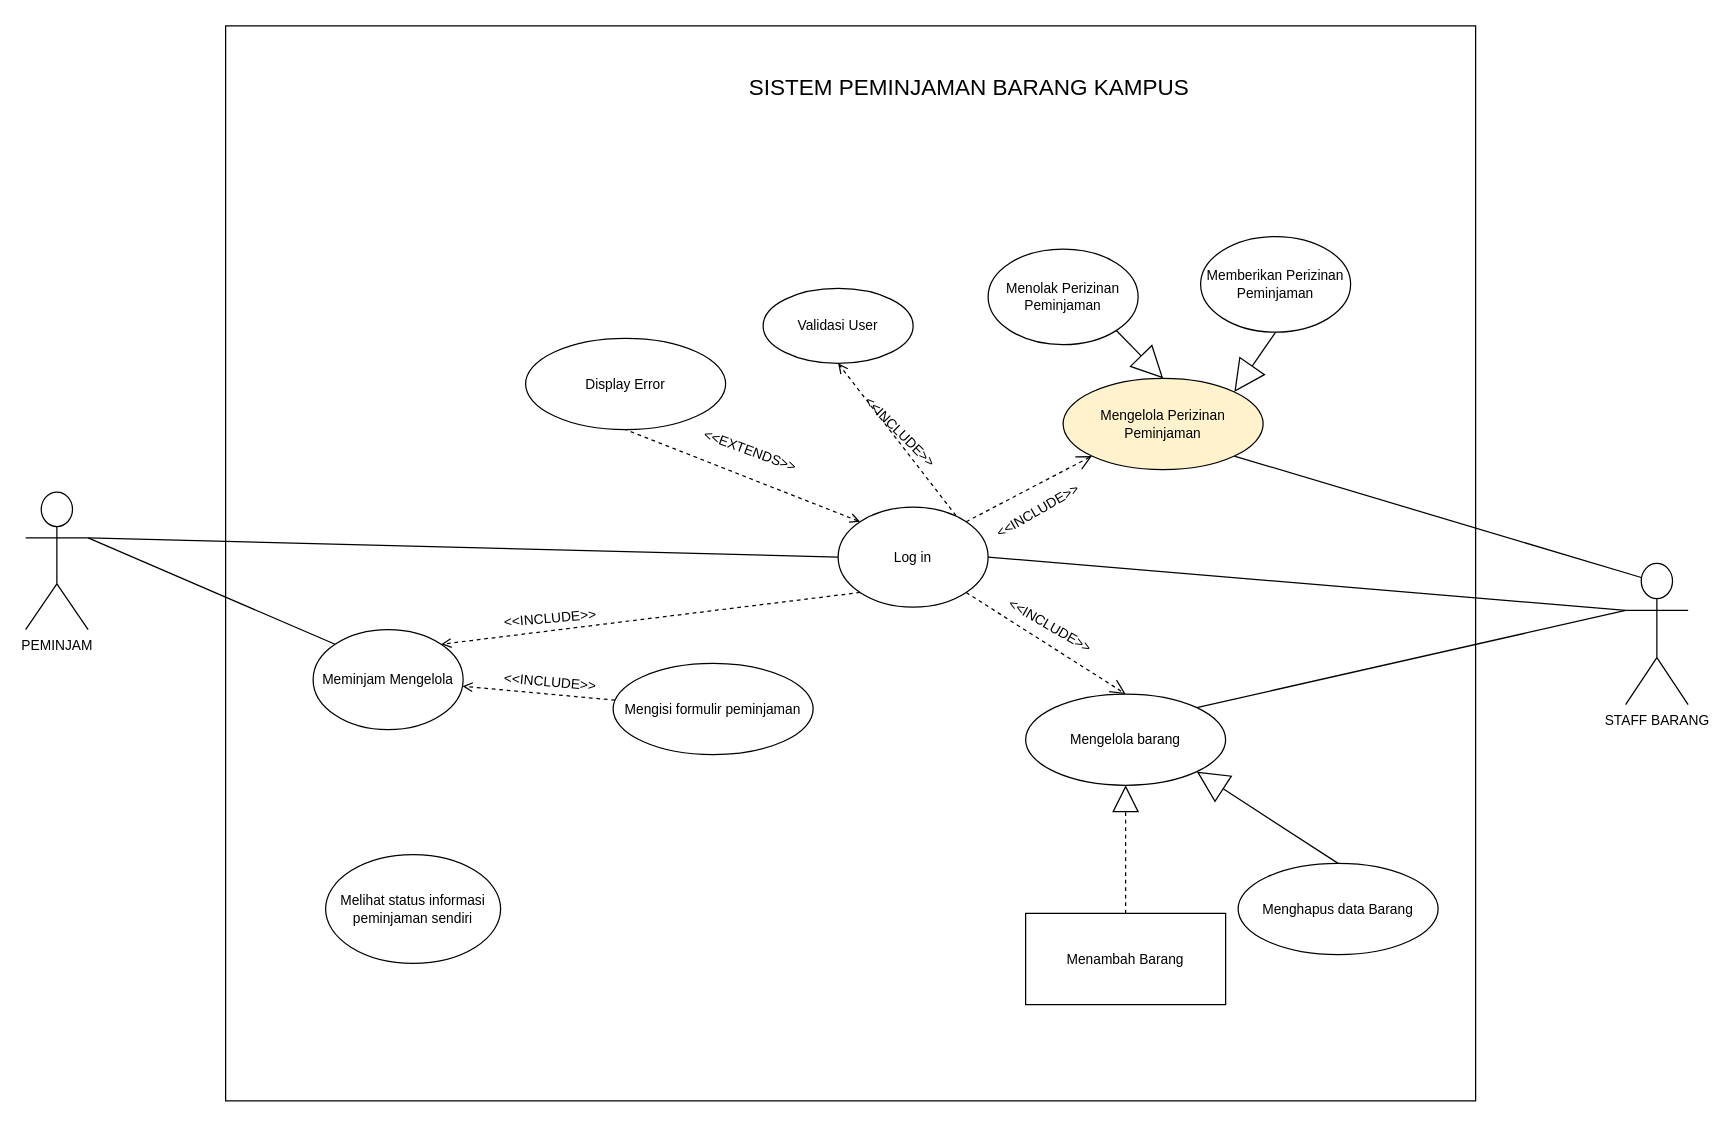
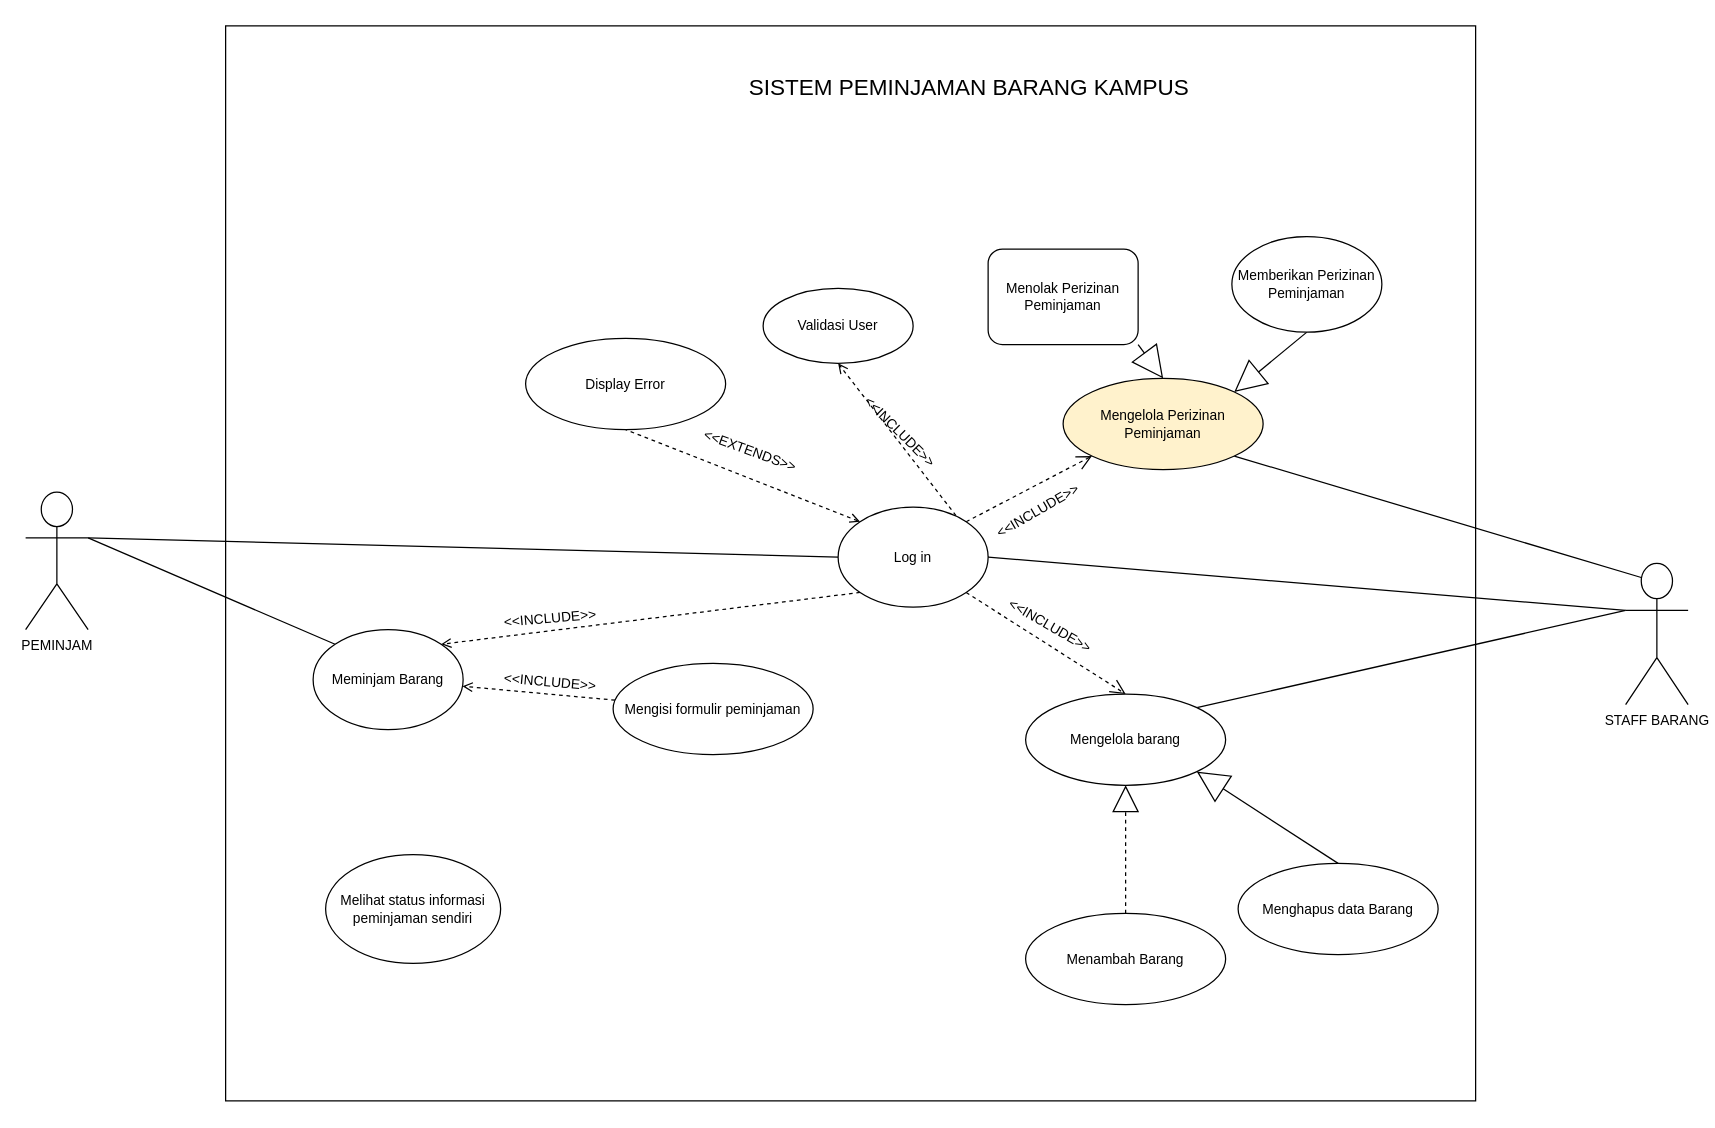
  <mxCell id="0" />
  <mxCell id="1" parent="0" />
  <mxCell id="2" value="" style="rounded=0;whiteSpace=wrap;html=1;fontSize=11;" parent="1" vertex="1"><mxGeometry x="180" y="20" width="1000" height="860" as="geometry" /></mxCell>
  <mxCell id="3" style="edgeStyle=none;rounded=0;orthogonalLoop=1;jettySize=auto;html=1;exitX=1;exitY=0.333;exitDx=0;exitDy=0;exitPerimeter=0;entryX=0;entryY=0.5;entryDx=0;entryDy=0;fontSize=11;endArrow=none;endFill=0;" parent="1" source="5" target="11" edge="1"><mxGeometry relative="1" as="geometry" /></mxCell>
  <mxCell id="4" style="edgeStyle=none;rounded=0;orthogonalLoop=1;jettySize=auto;html=1;exitX=1;exitY=0.333;exitDx=0;exitDy=0;exitPerimeter=0;entryX=0;entryY=0;entryDx=0;entryDy=0;fontSize=11;endArrow=none;endFill=0;" parent="1" source="5" target="13" edge="1"><mxGeometry relative="1" as="geometry" /></mxCell>
  <mxCell id="5" value="PEMINJAM" style="shape=umlActor;verticalLabelPosition=bottom;verticalAlign=top;html=1;outlineConnect=0;fontSize=11;" parent="1" vertex="1"><mxGeometry x="20" y="393" width="50" height="110" as="geometry" /></mxCell>
  <mxCell id="6" style="rounded=0;orthogonalLoop=1;jettySize=auto;html=1;exitX=1;exitY=0.5;exitDx=0;exitDy=0;endArrow=open;endFill=0;entryX=0.5;entryY=1;entryDx=0;entryDy=0;dashed=1;" parent="1" source="11" target="14" edge="1"><mxGeometry relative="1" as="geometry"><mxPoint x="540" y="433" as="targetPoint" /></mxGeometry></mxCell>
  <mxCell id="7" style="edgeStyle=none;rounded=0;orthogonalLoop=1;jettySize=auto;html=1;exitX=0;exitY=0;exitDx=0;exitDy=0;entryX=0.5;entryY=1;entryDx=0;entryDy=0;dashed=1;endArrow=none;endFill=0;startArrow=open;startFill=0;" parent="1" source="11" target="15" edge="1"><mxGeometry relative="1" as="geometry" /></mxCell>
  <mxCell id="8" style="edgeStyle=none;rounded=0;orthogonalLoop=1;jettySize=auto;html=1;exitX=0;exitY=1;exitDx=0;exitDy=0;entryX=1;entryY=0;entryDx=0;entryDy=0;dashed=1;startArrow=none;startFill=0;endArrow=open;endFill=0;" parent="1" source="11" target="13" edge="1"><mxGeometry relative="1" as="geometry" /></mxCell>
  <mxCell id="9" style="edgeStyle=none;rounded=0;jumpSize=14;orthogonalLoop=1;jettySize=auto;html=1;exitX=1;exitY=0;exitDx=0;exitDy=0;entryX=0;entryY=1;entryDx=0;entryDy=0;startArrow=none;startFill=0;endArrow=open;endFill=0;endSize=10;dashed=1;" parent="1" source="11" target="27" edge="1"><mxGeometry relative="1" as="geometry" /></mxCell>
  <mxCell id="10" style="edgeStyle=none;rounded=0;jumpSize=14;orthogonalLoop=1;jettySize=auto;html=1;exitX=1;exitY=1;exitDx=0;exitDy=0;entryX=0.5;entryY=0;entryDx=0;entryDy=0;dashed=1;startArrow=none;startFill=0;endArrow=open;endFill=0;endSize=10;" parent="1" source="11" target="22" edge="1"><mxGeometry relative="1" as="geometry" /></mxCell>
  <mxCell id="11" value="Log in" style="ellipse;whiteSpace=wrap;html=1;fontSize=11;" parent="1" vertex="1"><mxGeometry x="670" y="405" width="120" height="80" as="geometry" /></mxCell>
  <mxCell id="12" value="Melihat status informasi peminjaman sendiri" style="ellipse;whiteSpace=wrap;html=1;fontSize=11;" parent="1" vertex="1"><mxGeometry x="260" y="683" width="140" height="87" as="geometry" /></mxCell>
- <mxCell id="13" value="Meminjam Mengelola" style="ellipse;whiteSpace=wrap;html=1;fontSize=11;" parent="1" vertex="1"><mxGeometry x="250" y="503" width="120" height="80" as="geometry" /></mxCell>
+ <mxCell id="13" value="Meminjam Barang" style="ellipse;whiteSpace=wrap;html=1;fontSize=11;" parent="1" vertex="1"><mxGeometry x="250" y="503" width="120" height="80" as="geometry" /></mxCell>
  <mxCell id="14" value="Validasi User" style="ellipse;whiteSpace=wrap;html=1;fontSize=11;" parent="1" vertex="1"><mxGeometry x="610" y="230" width="120" height="60" as="geometry" /></mxCell>
  <mxCell id="15" value="Display Error" style="ellipse;whiteSpace=wrap;html=1;fontSize=11;" parent="1" vertex="1"><mxGeometry x="420" y="270" width="160" height="73" as="geometry" /></mxCell>
  <mxCell id="16" style="edgeStyle=none;rounded=0;orthogonalLoop=1;jettySize=auto;html=1;exitX=0;exitY=0.333;exitDx=0;exitDy=0;exitPerimeter=0;entryX=1;entryY=0.5;entryDx=0;entryDy=0;startArrow=none;startFill=0;endArrow=none;endFill=0;" parent="1" source="19" target="11" edge="1"><mxGeometry relative="1" as="geometry" /></mxCell>
  <mxCell id="17" style="edgeStyle=none;rounded=0;orthogonalLoop=1;jettySize=auto;html=1;exitX=0;exitY=0.333;exitDx=0;exitDy=0;exitPerimeter=0;entryX=1;entryY=0;entryDx=0;entryDy=0;startArrow=none;startFill=0;endArrow=none;endFill=0;" parent="1" source="19" target="22" edge="1"><mxGeometry relative="1" as="geometry" /></mxCell>
  <mxCell id="18" style="edgeStyle=none;rounded=0;jumpSize=14;orthogonalLoop=1;jettySize=auto;html=1;exitX=0.25;exitY=0.1;exitDx=0;exitDy=0;exitPerimeter=0;entryX=1;entryY=1;entryDx=0;entryDy=0;startArrow=none;startFill=0;endArrow=none;endFill=0;endSize=23;" parent="1" source="19" target="27" edge="1"><mxGeometry relative="1" as="geometry" /></mxCell>
  <mxCell id="19" value="STAFF BARANG" style="shape=umlActor;verticalLabelPosition=bottom;verticalAlign=top;html=1;outlineConnect=0;fontSize=11;" parent="1" vertex="1"><mxGeometry x="1300" y="450" width="50" height="113" as="geometry" /></mxCell>
  <mxCell id="20" value="" style="edgeStyle=none;rounded=0;orthogonalLoop=1;jettySize=auto;html=1;startArrow=none;startFill=0;endArrow=open;endFill=0;dashed=1;" parent="1" source="21" target="13" edge="1"><mxGeometry relative="1" as="geometry" /></mxCell>
  <mxCell id="21" value="Mengisi formulir peminjaman" style="ellipse;whiteSpace=wrap;html=1;fontSize=11;" parent="1" vertex="1"><mxGeometry x="490" y="530" width="160" height="73" as="geometry" /></mxCell>
  <mxCell id="22" value="Mengelola barang" style="ellipse;whiteSpace=wrap;html=1;fontSize=11;" parent="1" vertex="1"><mxGeometry x="820" y="554.5" width="160" height="73" as="geometry" /></mxCell>
  <mxCell id="23" style="edgeStyle=none;rounded=0;orthogonalLoop=1;jettySize=auto;html=1;exitX=0.5;exitY=0;exitDx=0;exitDy=0;entryX=0.5;entryY=1;entryDx=0;entryDy=0;startArrow=none;startFill=0;endArrow=block;endFill=0;endSize=19;dashed=1;" parent="1" source="24" target="22" edge="1"><mxGeometry relative="1" as="geometry" /></mxCell>
- <mxCell id="24" value="Menambah Barang" style="whiteSpace=wrap;html=1;fontSize=11;rounded=0;" parent="1" vertex="1"><mxGeometry x="820" y="730" width="160" height="73" as="geometry" /></mxCell>
+ <mxCell id="24" value="Menambah Barang" style="ellipse;whiteSpace=wrap;html=1;fontSize=11;" parent="1" vertex="1"><mxGeometry x="820" y="730" width="160" height="73" as="geometry" /></mxCell>
  <mxCell id="25" style="edgeStyle=none;rounded=0;orthogonalLoop=1;jettySize=auto;html=1;exitX=0.5;exitY=0;exitDx=0;exitDy=0;entryX=1;entryY=1;entryDx=0;entryDy=0;startArrow=none;startFill=0;endArrow=block;endFill=0;jumpSize=14;endSize=23;" parent="1" source="26" target="22" edge="1"><mxGeometry relative="1" as="geometry" /></mxCell>
  <mxCell id="26" value="Menghapus data Barang" style="ellipse;whiteSpace=wrap;html=1;fontSize=11;" parent="1" vertex="1"><mxGeometry x="990" y="690" width="160" height="73" as="geometry" /></mxCell>
  <mxCell id="27" value="Mengelola Perizinan Peminjaman" style="ellipse;whiteSpace=wrap;html=1;fontSize=11;fillColor=#fff2cc;" parent="1" vertex="1"><mxGeometry x="850" y="302" width="160" height="73" as="geometry" /></mxCell>
  <mxCell id="28" style="edgeStyle=none;rounded=0;jumpSize=14;orthogonalLoop=1;jettySize=auto;html=1;exitX=0.5;exitY=1;exitDx=0;exitDy=0;entryX=1;entryY=0;entryDx=0;entryDy=0;startArrow=none;startFill=0;endArrow=block;endFill=0;endSize=23;" parent="1" source="29" target="27" edge="1"><mxGeometry relative="1" as="geometry" /></mxCell>
- <mxCell id="29" value="Memberikan Perizinan Peminjaman" style="ellipse;whiteSpace=wrap;html=1;fontSize=11;" parent="1" vertex="1"><mxGeometry x="960" y="188.5" width="120" height="76.5" as="geometry" /></mxCell>
+ <mxCell id="29" value="Memberikan Perizinan Peminjaman" style="ellipse;whiteSpace=wrap;html=1;fontSize=11;" parent="1" vertex="1"><mxGeometry x="985" y="188.5" width="120" height="76.5" as="geometry" /></mxCell>
  <mxCell id="30" style="edgeStyle=none;rounded=0;jumpSize=14;orthogonalLoop=1;jettySize=auto;html=1;exitX=1;exitY=1;exitDx=0;exitDy=0;entryX=0.5;entryY=0;entryDx=0;entryDy=0;startArrow=none;startFill=0;endArrow=block;endFill=0;endSize=23;" parent="1" source="31" target="27" edge="1"><mxGeometry relative="1" as="geometry" /></mxCell>
- <mxCell id="31" value="Menolak Perizinan Peminjaman" style="ellipse;whiteSpace=wrap;html=1;fontSize=11;" parent="1" vertex="1"><mxGeometry x="790" y="198.5" width="120" height="76.5" as="geometry" /></mxCell>
+ <mxCell id="31" value="Menolak Perizinan Peminjaman" style="whiteSpace=wrap;html=1;fontSize=11;rounded=1;" parent="1" vertex="1"><mxGeometry x="790" y="198.5" width="120" height="76.5" as="geometry" /></mxCell>
  <mxCell id="32" value="&amp;lt;&amp;lt;INCLUDE&amp;gt;&amp;gt;" style="text;html=1;strokeColor=none;fillColor=none;align=center;verticalAlign=middle;whiteSpace=wrap;rounded=0;fontSize=11;rotation=5;" parent="1" vertex="1"><mxGeometry x="400" y="529.5" width="80" height="30" as="geometry" /></mxCell>
  <mxCell id="33" value="&amp;lt;&amp;lt;INCLUDE&amp;gt;&amp;gt;" style="text;html=1;strokeColor=none;fillColor=none;align=center;verticalAlign=middle;whiteSpace=wrap;rounded=0;fontSize=11;rotation=-5;" parent="1" vertex="1"><mxGeometry x="400" y="479" width="80" height="30" as="geometry" /></mxCell>
  <mxCell id="34" value="&amp;lt;&amp;lt;INCLUDE&amp;gt;&amp;gt;" style="text;html=1;strokeColor=none;fillColor=none;align=center;verticalAlign=middle;whiteSpace=wrap;rounded=0;fontSize=11;rotation=45;" parent="1" vertex="1"><mxGeometry x="680" y="330" width="80" height="30" as="geometry" /></mxCell>
  <mxCell id="35" value="&amp;lt;&amp;lt;EXTENDS&amp;gt;&amp;gt;" style="text;html=1;strokeColor=none;fillColor=none;align=center;verticalAlign=middle;whiteSpace=wrap;rounded=0;fontSize=11;rotation=20;" parent="1" vertex="1"><mxGeometry x="560" y="345" width="80" height="30" as="geometry" /></mxCell>
  <mxCell id="36" value="&amp;lt;&amp;lt;INCLUDE&amp;gt;&amp;gt;" style="text;html=1;strokeColor=none;fillColor=none;align=center;verticalAlign=middle;whiteSpace=wrap;rounded=0;fontSize=11;rotation=-30;" parent="1" vertex="1"><mxGeometry x="790" y="393" width="80" height="30" as="geometry" /></mxCell>
  <mxCell id="37" value="&amp;lt;&amp;lt;INCLUDE&amp;gt;&amp;gt;" style="text;html=1;strokeColor=none;fillColor=none;align=center;verticalAlign=middle;whiteSpace=wrap;rounded=0;fontSize=11;rotation=30;" parent="1" vertex="1"><mxGeometry x="800" y="485" width="80" height="30" as="geometry" /></mxCell>
  <mxCell id="38" value="SISTEM PEMINJAMAN BARANG KAMPUS" style="text;html=1;strokeColor=none;fillColor=none;align=center;verticalAlign=middle;whiteSpace=wrap;rounded=0;fontSize=18;" parent="1" vertex="1"><mxGeometry x="570" y="30" width="410" height="80" as="geometry" /></mxCell>
